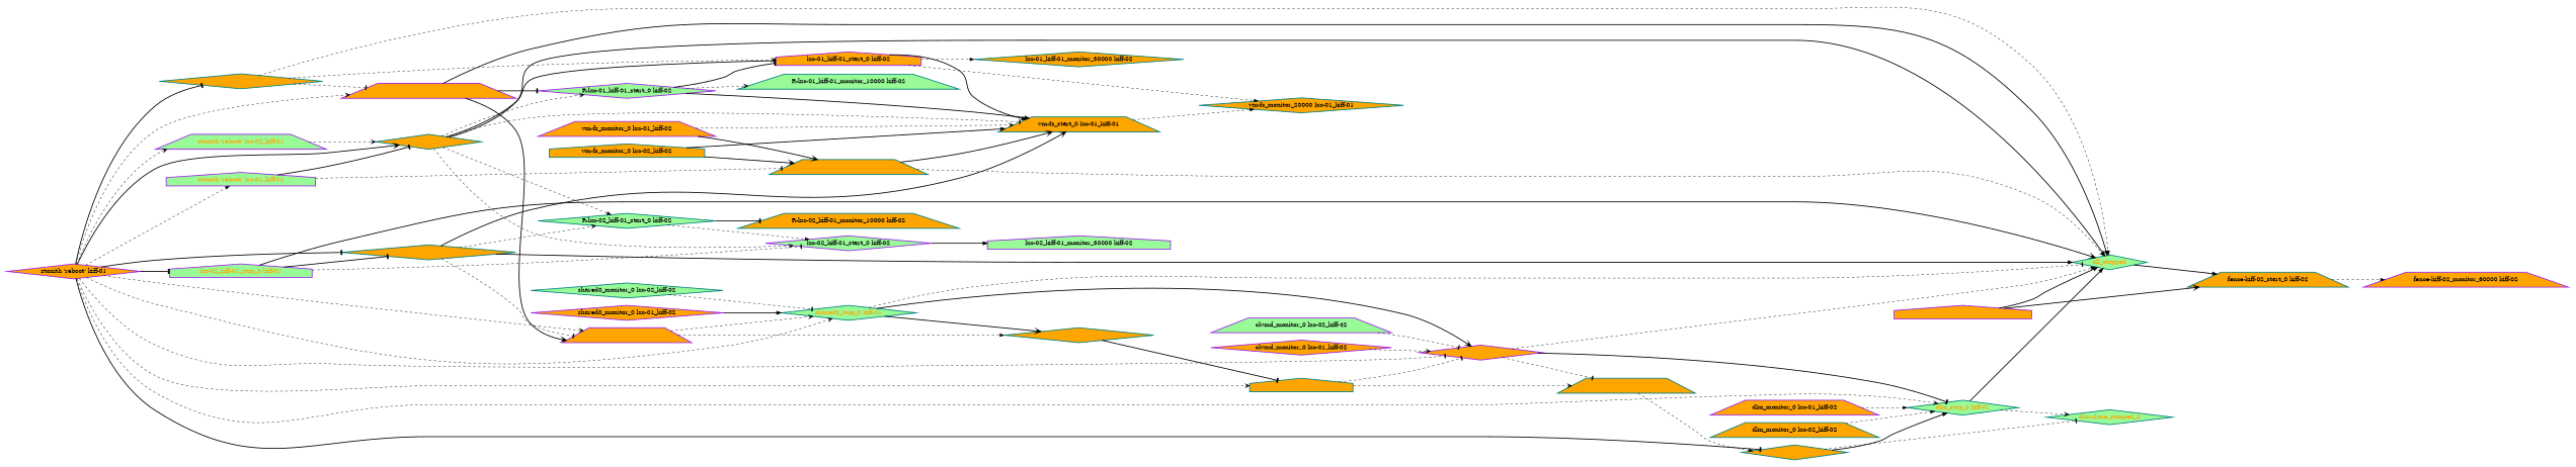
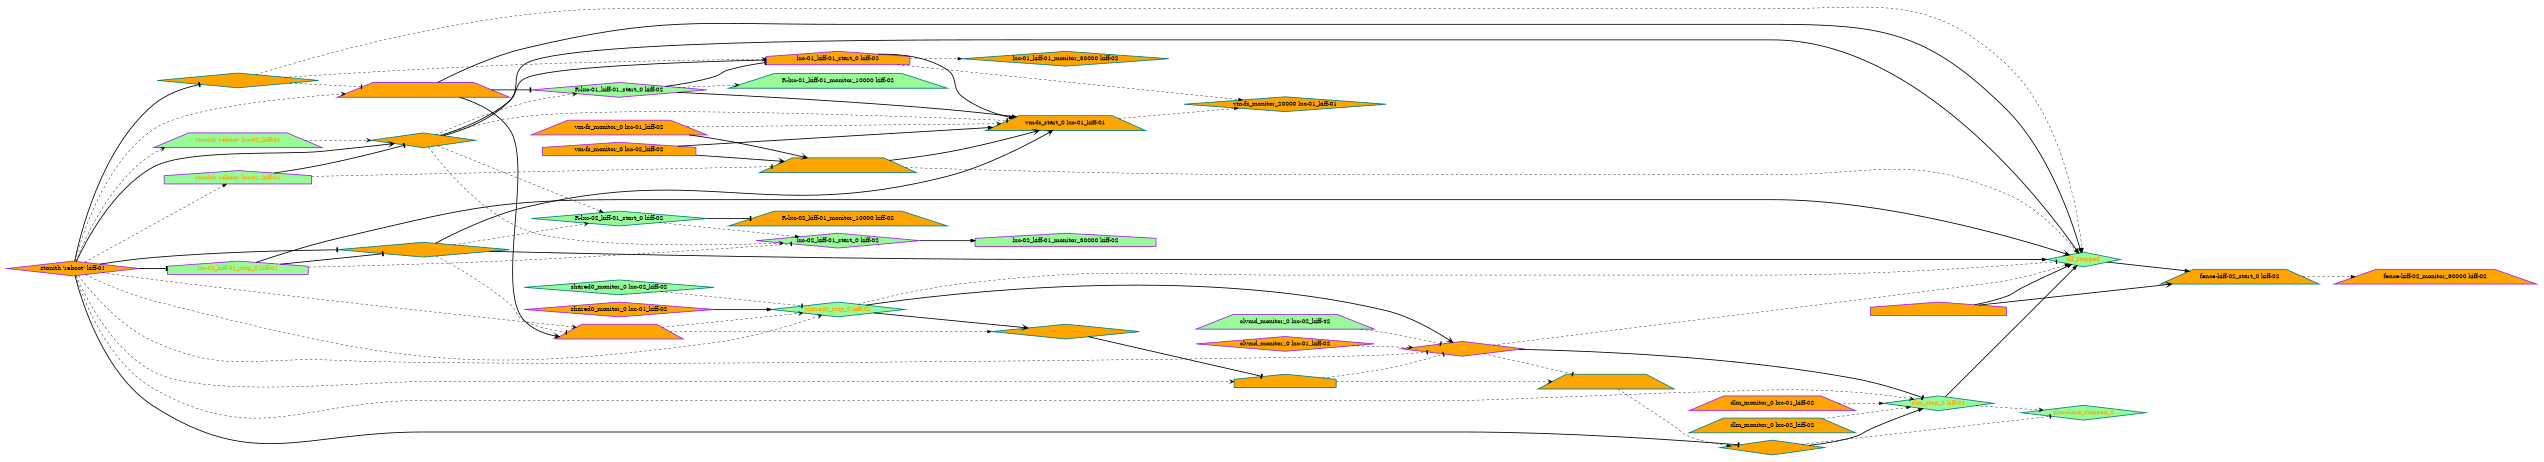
  digraph {
    rankdir=LR
    node [color=teal fillcolor=orange fontcolor=black shape=diamond style="bold,filled"]
    edge [arrowhead=vee style=dashed]
    "R-lxc-01_kiff-01_monitor_10000 kiff-02" [fillcolor=palegreen shape=trapezium]
    "R-lxc-01_kiff-01_start_0 kiff-02" [color=purple fillcolor=palegreen]
    "lxc-01_kiff-01_start_0 kiff-02" [color=purple shape=house]
    "vm-fs_start_0 lxc-01_kiff-01" [shape=trapezium]
    "lxc-01_kiff-01_monitor_30000 kiff-02"
    "vm-fs_monitor_20000 lxc-01_kiff-01"
    "R-lxc-01_kiff-01_stop_0 kiff-01" [color=purple fontcolor=orange shape=trapezium]
    all_stopped [fillcolor=palegreen fontcolor=orange]
    "shared0-clone_stop_0" [color=purple fontcolor=orange shape=trapezium]
    "fence-kiff-02_start_0 kiff-02" [shape=trapezium]
    "shared0-clone_stopped_0" [fontcolor=orange]
    "shared0_stop_0 kiff-01" [fillcolor=palegreen fontcolor=orange]
    "fence-kiff-02_monitor_60000 kiff-02" [color=purple shape=trapezium]
    "clvmd-clone_stop_0" [fontcolor=orange shape=house]
    "clvmd_stop_0 kiff-01" [color=purple fontcolor=orange]
    "R-lxc-02_kiff-01_monitor_10000 kiff-02" [shape=trapezium]
    "R-lxc-02_kiff-01_start_0 kiff-02" [fillcolor=palegreen]
    "lxc-02_kiff-01_start_0 kiff-02" [color=purple fillcolor=palegreen]
    "lxc-02_kiff-01_monitor_30000 kiff-02" [color=purple fillcolor=palegreen shape=house]
    "R-lxc-02_kiff-01_stop_0 kiff-01" [fontcolor=orange]
    "clvmd-clone_stopped_0" [fontcolor=orange shape=trapezium]
    "dlm-clone_stop_0" [fontcolor=orange]
    "dlm_stop_0 kiff-01" [fillcolor=palegreen fontcolor=orange]
    "dlm-clone_stopped_0" [fillcolor=palegreen fontcolor=orange]
    "clvmd_monitor_0 lxc-01_kiff-02" [color=purple]
    n26 [color=purple fillcolor=palegreen label="clvmd_monitor_0 lxc-02_kiff-42" shape=trapezium]
    "dlm_monitor_0 lxc-01_kiff-02" [color=purple shape=trapezium]
    "dlm_monitor_0 lxc-02_kiff-02" [shape=trapezium]
    "fence-kiff-02_stop_0 kiff-01" [color=purple fontcolor=orange shape=house]
    "lxc-01_kiff-01_stop_0 kiff-01" [fontcolor=orange]
    "lxc-02_kiff-01_stop_0 kiff-01" [color=purple fillcolor=palegreen fontcolor=orange shape=house]
    "shared0_monitor_0 lxc-01_kiff-02" [color=purple]
    "shared0_monitor_0 lxc-02_kiff-02" [fillcolor=palegreen]
    "stonith 'reboot' kiff-01" [color=purple]
    "stonith 'reboot' lxc-01_kiff-01" [color=purple fillcolor=palegreen fontcolor=orange shape=house]
    "stonith 'reboot' lxc-02_kiff-01" [color=purple fillcolor=palegreen fontcolor=orange shape=trapezium]
    stonith_complete [fontcolor=orange]
    "vm-fs_stop_0 lxc-01_kiff-01" [fontcolor=orange shape=trapezium]
    "vm-fs_monitor_0 lxc-01_kiff-02" [color=purple shape=trapezium]
-   "vm-fs_monitor_0 lxc-02_kiff-02" [shape=house]
+   "vm-fs_monitor_0 lxc-02_kiff-02" [color=purple shape=house]
    "R-lxc-01_kiff-01_start_0 kiff-02" -> "R-lxc-01_kiff-01_monitor_10000 kiff-02"
    "R-lxc-01_kiff-01_start_0 kiff-02" -> "lxc-01_kiff-01_start_0 kiff-02" [arrowhead=tee style=bold]
    "R-lxc-01_kiff-01_start_0 kiff-02" -> "vm-fs_start_0 lxc-01_kiff-01" [arrowhead=normal style=bold]
    "lxc-01_kiff-01_start_0 kiff-02" -> "vm-fs_start_0 lxc-01_kiff-01" [arrowhead=normal style=bold]
    "lxc-01_kiff-01_start_0 kiff-02" -> "lxc-01_kiff-01_monitor_30000 kiff-02" [arrowhead=normal]
    "lxc-01_kiff-01_start_0 kiff-02" -> "vm-fs_monitor_20000 lxc-01_kiff-01" [arrowhead=normal]
    "vm-fs_start_0 lxc-01_kiff-01" -> "vm-fs_monitor_20000 lxc-01_kiff-01" [arrowhead=normal]
    "R-lxc-01_kiff-01_stop_0 kiff-01" -> "R-lxc-01_kiff-01_start_0 kiff-02" [arrowhead=tee style=bold]
    "R-lxc-01_kiff-01_stop_0 kiff-01" -> all_stopped [arrowhead=normal style=bold]
    "R-lxc-01_kiff-01_stop_0 kiff-01" -> "shared0-clone_stop_0" [style=bold]
    all_stopped -> "fence-kiff-02_start_0 kiff-02" [arrowhead=normal style=bold]
    "shared0-clone_stop_0" -> "shared0-clone_stopped_0" [arrowhead=normal]
    "shared0-clone_stop_0" -> "shared0_stop_0 kiff-01"
    "fence-kiff-02_start_0 kiff-02" -> "fence-kiff-02_monitor_60000 kiff-02" [arrowhead=normal]
    "shared0-clone_stopped_0" -> "clvmd-clone_stop_0" [arrowhead=tee style=bold]
    "shared0_stop_0 kiff-01" -> all_stopped [arrowhead=tee]
    "shared0_stop_0 kiff-01" -> "shared0-clone_stopped_0" [style=bold]
    "shared0_stop_0 kiff-01" -> "clvmd_stop_0 kiff-01" [style=bold]
    "clvmd-clone_stop_0" -> "clvmd_stop_0 kiff-01" [arrowhead=tee]
    "clvmd-clone_stop_0" -> "clvmd-clone_stopped_0"
    "clvmd_stop_0 kiff-01" -> all_stopped [arrowhead=normal]
    "clvmd_stop_0 kiff-01" -> "clvmd-clone_stopped_0" [arrowhead=tee]
    "clvmd_stop_0 kiff-01" -> "dlm_stop_0 kiff-01" [arrowhead=tee style=bold]
    "R-lxc-02_kiff-01_start_0 kiff-02" -> "R-lxc-02_kiff-01_monitor_10000 kiff-02" [arrowhead=tee style=bold]
    "R-lxc-02_kiff-01_start_0 kiff-02" -> "lxc-02_kiff-01_start_0 kiff-02" [arrowhead=normal]
    "lxc-02_kiff-01_start_0 kiff-02" -> "lxc-02_kiff-01_monitor_30000 kiff-02" [arrowhead=normal style=bold]
    "R-lxc-02_kiff-01_stop_0 kiff-01" -> "vm-fs_start_0 lxc-01_kiff-01" [style=bold]
    "R-lxc-02_kiff-01_stop_0 kiff-01" -> all_stopped [arrowhead=normal style=bold]
    "R-lxc-02_kiff-01_stop_0 kiff-01" -> "shared0-clone_stop_0" [arrowhead=tee]
    "R-lxc-02_kiff-01_stop_0 kiff-01" -> "R-lxc-02_kiff-01_start_0 kiff-02"
    "clvmd-clone_stopped_0" -> "dlm-clone_stop_0" [arrowhead=normal]
    "dlm-clone_stop_0" -> "dlm_stop_0 kiff-01" [arrowhead=normal style=bold]
    "dlm-clone_stop_0" -> "dlm-clone_stopped_0" [arrowhead=tee]
    "dlm_stop_0 kiff-01" -> all_stopped [arrowhead=normal style=bold]
    "dlm_stop_0 kiff-01" -> "dlm-clone_stopped_0"
    "clvmd_monitor_0 lxc-01_kiff-02" -> "clvmd_stop_0 kiff-01"
    n26 -> "clvmd_stop_0 kiff-01" [arrowhead=tee]
    "dlm_monitor_0 lxc-01_kiff-02" -> "dlm_stop_0 kiff-01" [arrowhead=normal]
    "dlm_monitor_0 lxc-02_kiff-02" -> "dlm_stop_0 kiff-01" [arrowhead=normal]
    "fence-kiff-02_stop_0 kiff-01" -> all_stopped [arrowhead=normal style=bold]
    "fence-kiff-02_stop_0 kiff-01" -> "fence-kiff-02_start_0 kiff-02" [style=bold]
    "lxc-01_kiff-01_stop_0 kiff-01" -> "lxc-01_kiff-01_start_0 kiff-02"
    "lxc-01_kiff-01_stop_0 kiff-01" -> "R-lxc-01_kiff-01_stop_0 kiff-01" [arrowhead=tee]
    "lxc-01_kiff-01_stop_0 kiff-01" -> all_stopped [arrowhead=normal]
    "lxc-02_kiff-01_stop_0 kiff-01" -> all_stopped [style=bold]
    "lxc-02_kiff-01_stop_0 kiff-01" -> "lxc-02_kiff-01_start_0 kiff-02" [arrowhead=tee]
    "lxc-02_kiff-01_stop_0 kiff-01" -> "R-lxc-02_kiff-01_stop_0 kiff-01" [arrowhead=tee style=bold]
    "shared0_monitor_0 lxc-01_kiff-02" -> "shared0_stop_0 kiff-01" [arrowhead=normal style=bold]
    "shared0_monitor_0 lxc-02_kiff-02" -> "shared0_stop_0 kiff-01" [arrowhead=tee]
    "stonith 'reboot' kiff-01" -> "R-lxc-01_kiff-01_stop_0 kiff-01"
    "stonith 'reboot' kiff-01" -> "shared0-clone_stop_0"
    "stonith 'reboot' kiff-01" -> "shared0_stop_0 kiff-01"
    "stonith 'reboot' kiff-01" -> "clvmd-clone_stop_0"
    "stonith 'reboot' kiff-01" -> "clvmd_stop_0 kiff-01" [arrowhead=tee]
    "stonith 'reboot' kiff-01" -> "R-lxc-02_kiff-01_stop_0 kiff-01" [arrowhead=tee style=bold]
    "stonith 'reboot' kiff-01" -> "dlm-clone_stop_0" [arrowhead=tee style=bold]
    "stonith 'reboot' kiff-01" -> "dlm_stop_0 kiff-01"
    "stonith 'reboot' kiff-01" -> "lxc-01_kiff-01_stop_0 kiff-01" [arrowhead=tee style=bold]
    "stonith 'reboot' kiff-01" -> "lxc-02_kiff-01_stop_0 kiff-01" [arrowhead=tee style=bold]
    "stonith 'reboot' kiff-01" -> "stonith 'reboot' lxc-01_kiff-01" [arrowhead=normal]
    "stonith 'reboot' kiff-01" -> "stonith 'reboot' lxc-02_kiff-01"
    "stonith 'reboot' kiff-01" -> stonith_complete [style=bold]
    "stonith 'reboot' lxc-01_kiff-01" -> stonith_complete [arrowhead=tee style=bold]
    "stonith 'reboot' lxc-01_kiff-01" -> "vm-fs_stop_0 lxc-01_kiff-01" [arrowhead=tee]
    "stonith 'reboot' lxc-02_kiff-01" -> stonith_complete
    stonith_complete -> "R-lxc-01_kiff-01_start_0 kiff-02"
    stonith_complete -> "lxc-01_kiff-01_start_0 kiff-02" [arrowhead=tee style=bold]
    stonith_complete -> "vm-fs_start_0 lxc-01_kiff-01" [arrowhead=tee]
    stonith_complete -> all_stopped [arrowhead=normal style=bold]
    stonith_complete -> "R-lxc-02_kiff-01_start_0 kiff-02" [arrowhead=normal]
    stonith_complete -> "lxc-02_kiff-01_start_0 kiff-02"
    "vm-fs_stop_0 lxc-01_kiff-01" -> "vm-fs_start_0 lxc-01_kiff-01" [style=bold]
    "vm-fs_stop_0 lxc-01_kiff-01" -> all_stopped
    "vm-fs_monitor_0 lxc-01_kiff-02" -> "vm-fs_start_0 lxc-01_kiff-01"
    "vm-fs_monitor_0 lxc-01_kiff-02" -> "vm-fs_stop_0 lxc-01_kiff-01" [style=bold]
    "vm-fs_monitor_0 lxc-02_kiff-02" -> "vm-fs_start_0 lxc-01_kiff-01" [arrowhead=normal style=bold]
    "vm-fs_monitor_0 lxc-02_kiff-02" -> "vm-fs_stop_0 lxc-01_kiff-01" [style=bold]
  }
